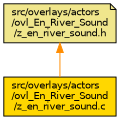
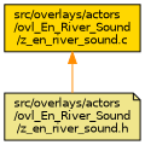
  digraph {
    node [color=black fontname=Helvetica fontsize=10 style=filled]
    n1 [fillcolor=khaki fontcolor=black height=0.2 label="src/overlays/actors\l/ovl_En_River_Sound\l/z_en_river_sound.h" shape=note width=0.4]
    n2 [fillcolor=gold height=0.2 label="src/overlays/actors\l/ovl_En_River_Sound\l/z_en_river_sound.c" shape=box width=0.4]
-   n1 -> n2 [color=darkorange dir=back fontname=Helvetica fontsize=10 labelfontname=Helvetica labelfontsize=10 style=solid]
+   n2 -> n1 [color=darkorange dir=back fontname=Helvetica fontsize=10 labelfontname=Helvetica labelfontsize=10 style=solid]
  }
